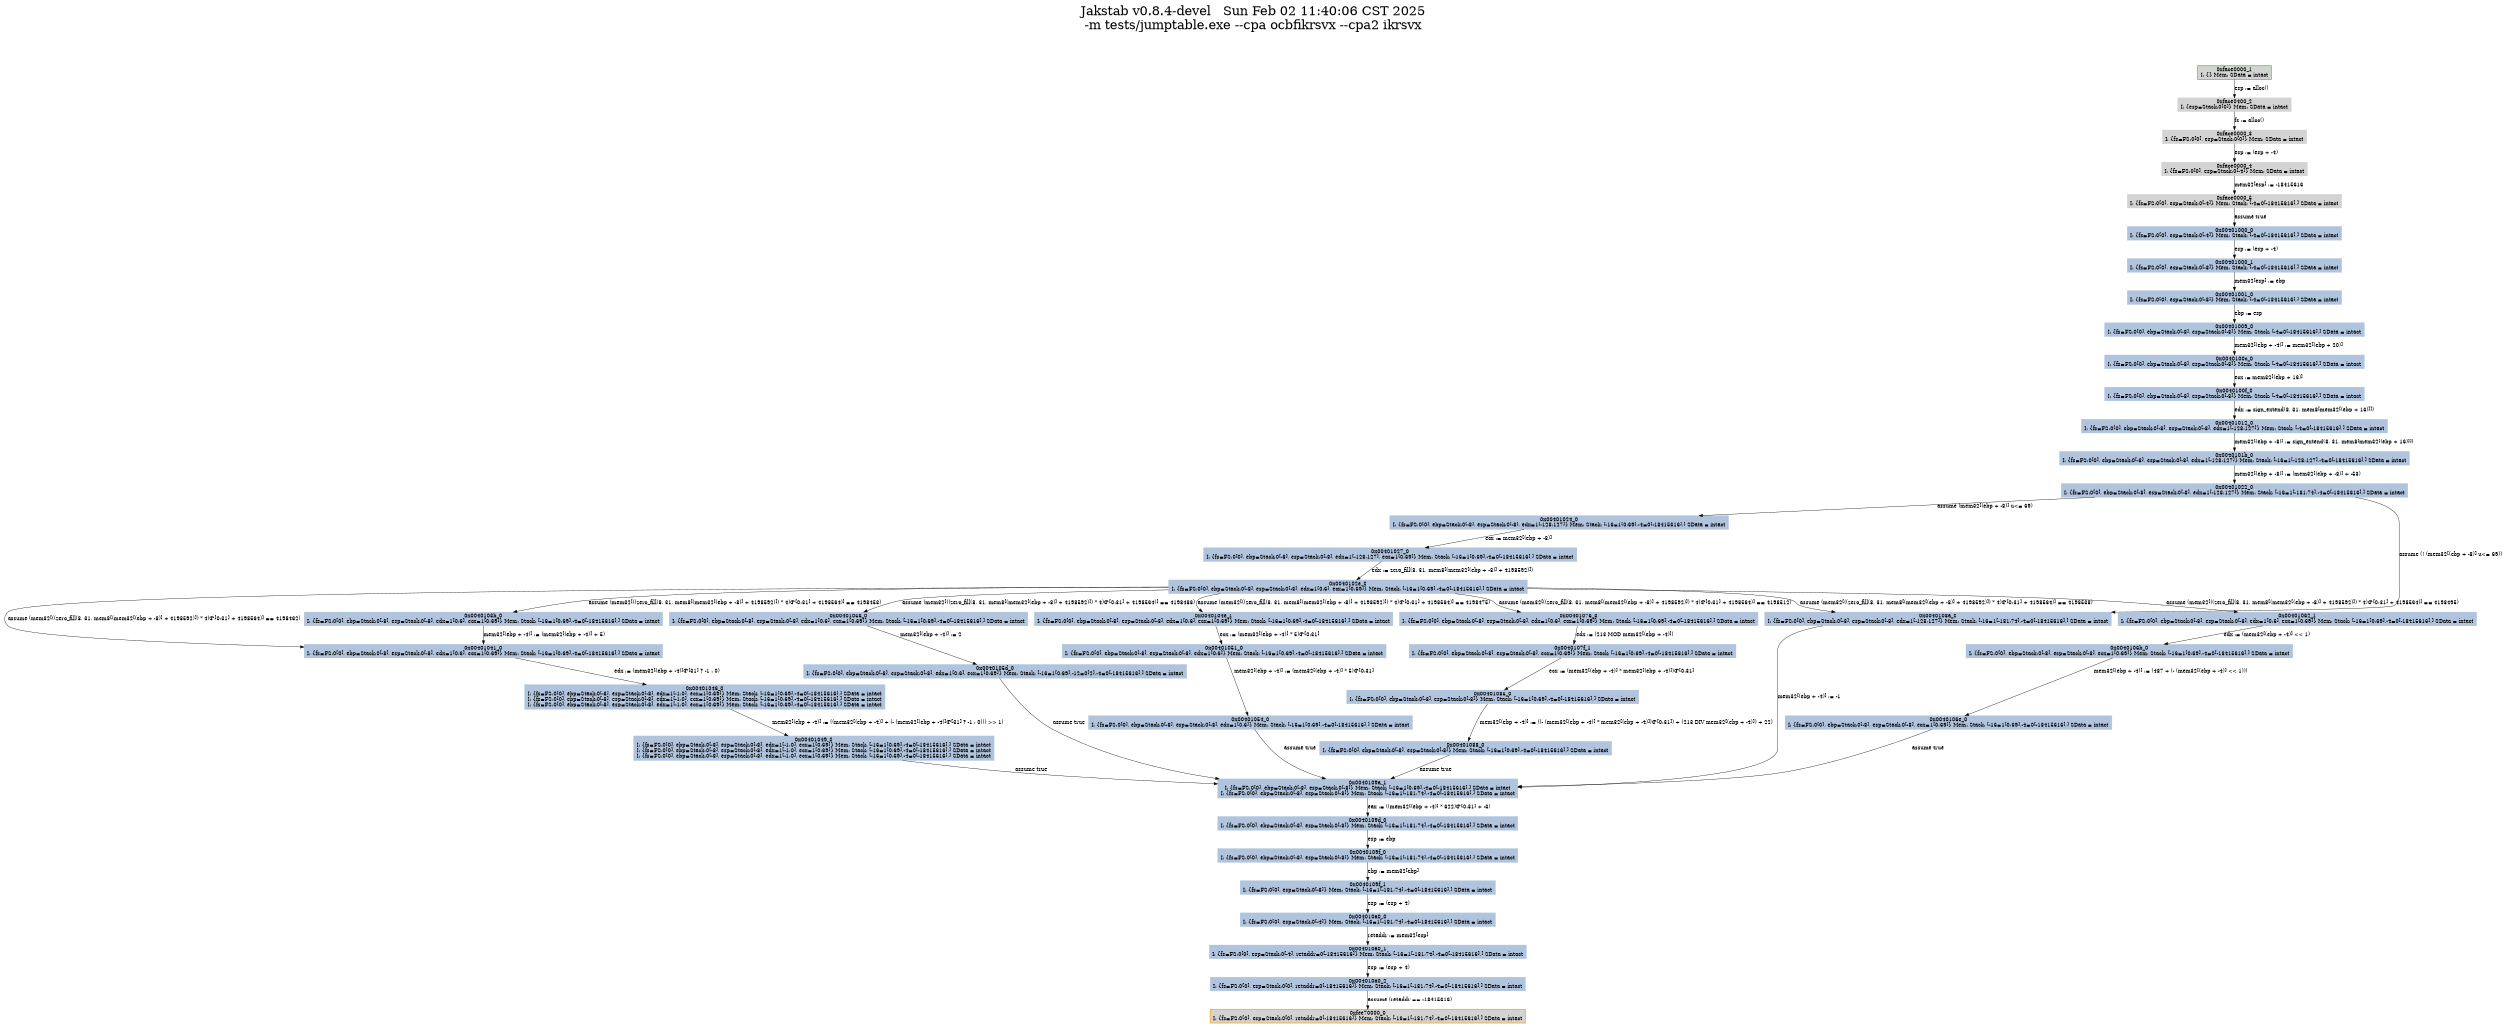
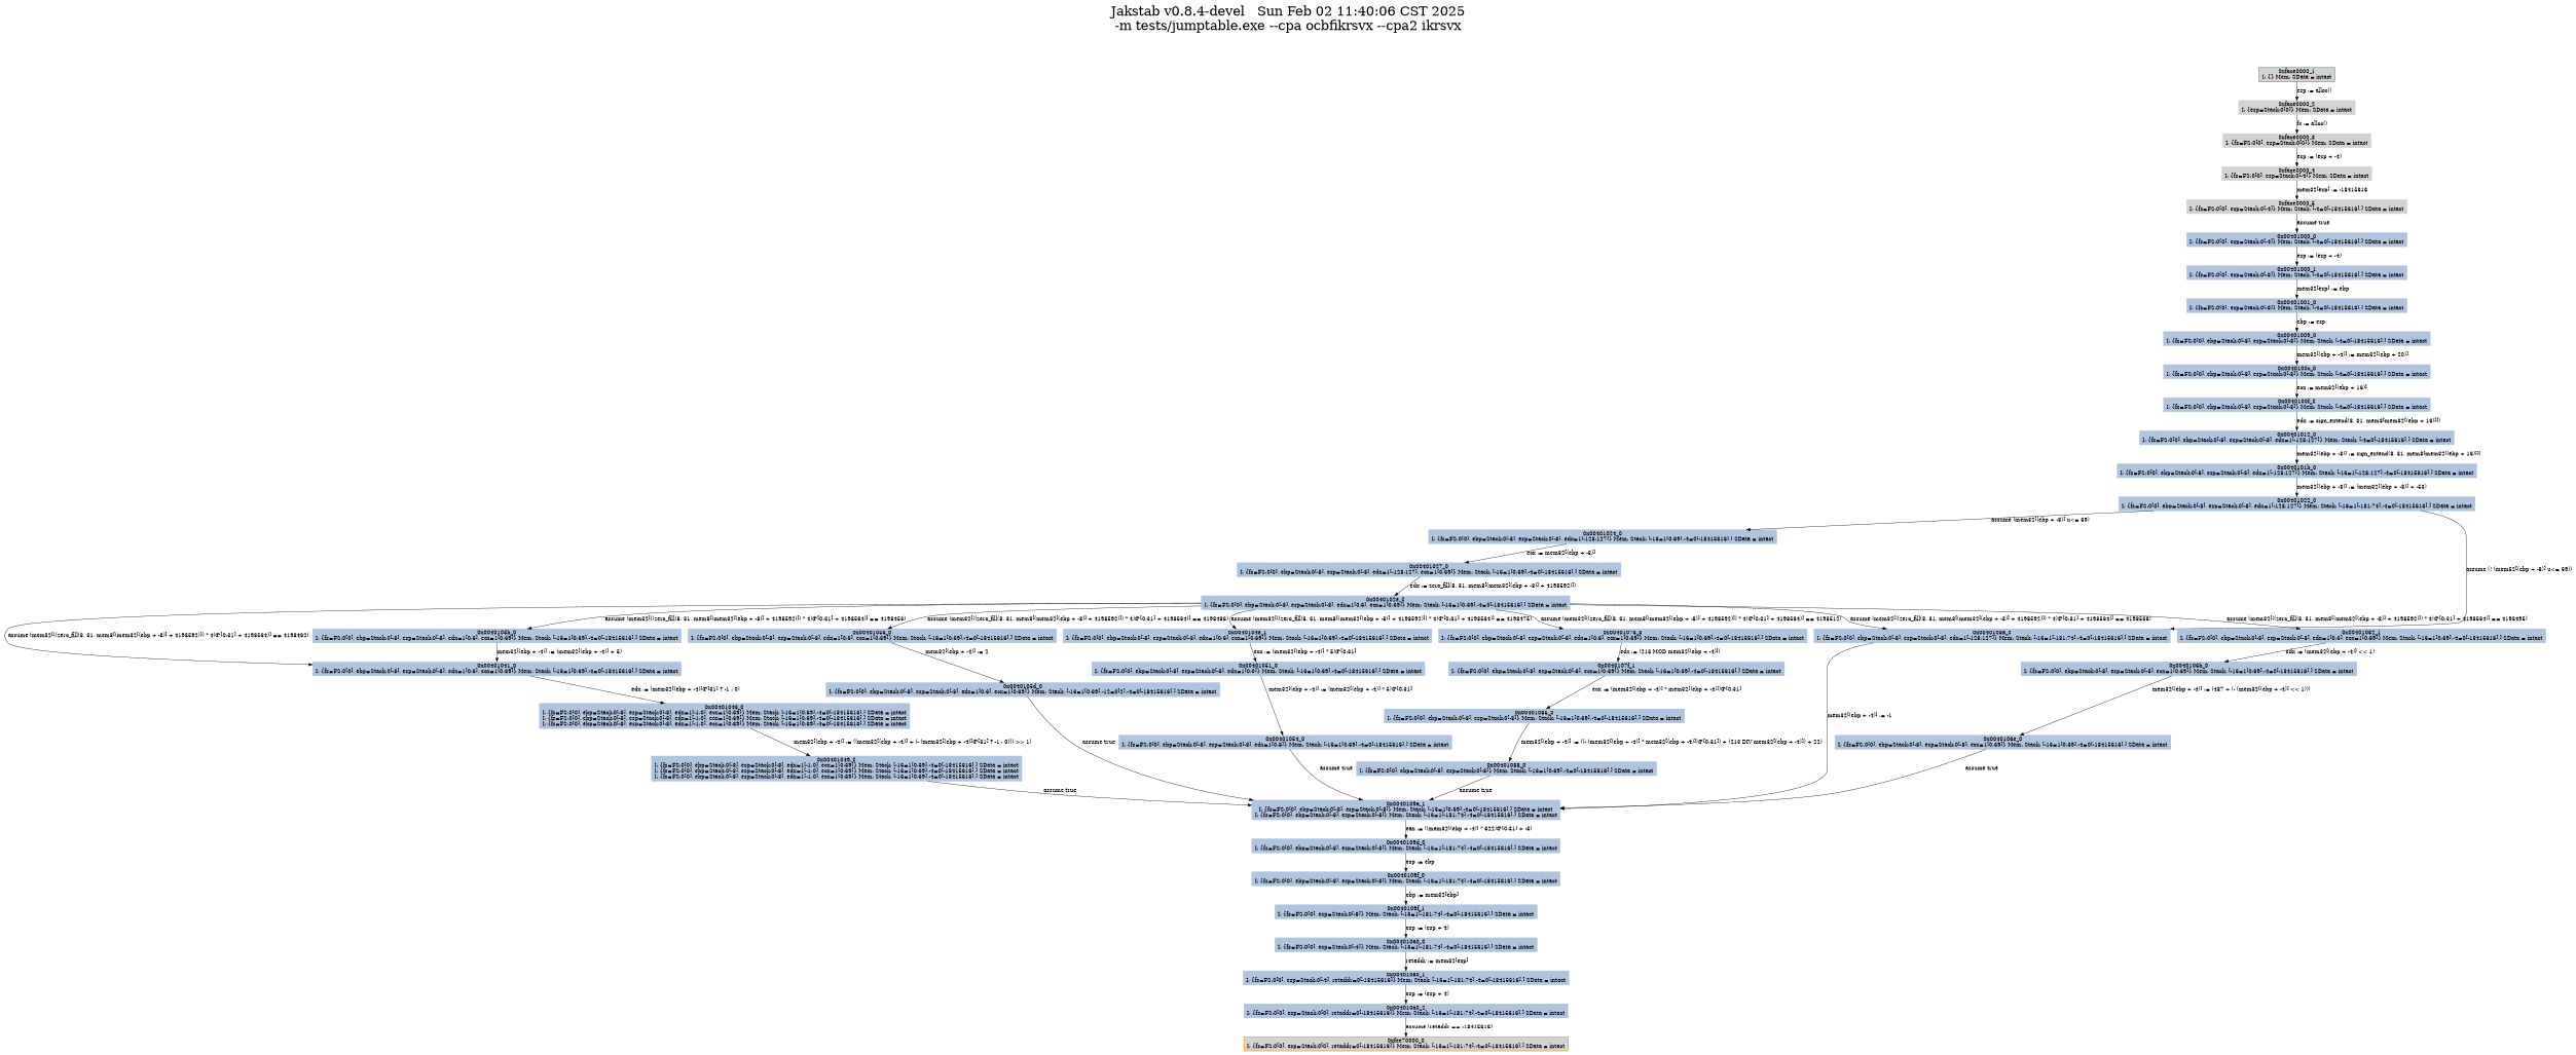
  digraph {
    fontsize=35
    label="Jakstab v0.8.4-devel   Sun Feb 02 11:40:06 CST 2025\n-m tests/jumptable.exe --cpa ocbfikrsvx --cpa2 ikrsvx"
    labelloc=t
    node [color=lightsteelblue fillcolor=lightsteelblue shape=rectangle style=filled]
    edge [color="#000000"]
    n1 [label="0x0040109f_0\nI: {fs=FS:0[0], ebp=Stack:0[-8], esp=Stack:0[-8]} Mem: Stack: [-16=1[-181;74],-4=0[-18415616],] SData = intact\n"]
    n2 [label="0x0040109f_1\nI: {fs=FS:0[0], esp=Stack:0[-8]} Mem: Stack: [-16=1[-181;74],-4=0[-18415616],] SData = intact\n"]
    n3 [label="0x00401000_1\nI: {fs=FS:0[0], esp=Stack:0[-8]} Mem: Stack: [-4=0[-18415616],] SData = intact\n"]
    n4 [label="0x00401001_0\nI: {fs=FS:0[0], esp=Stack:0[-8]} Mem: Stack: [-4=0[-18415616],] SData = intact\n"]
    n5 [label="0x00401000_0\nI: {fs=FS:0[0], esp=Stack:0[-4]} Mem: Stack: [-4=0[-18415616],] SData = intact\n"]
    n6 [label="0x0040101b_0\nI: {fs=FS:0[0], ebp=Stack:0[-8], esp=Stack:0[-8], edx=1[-128;127]} Mem: Stack: [-16=1[-128;127],-4=0[-18415616],] SData = intact\n"]
    n7 [label="0x00401022_0\nI: {fs=FS:0[0], ebp=Stack:0[-8], esp=Stack:0[-8], edx=1[-128;127]} Mem: Stack: [-16=1[-181;74],-4=0[-18415616],] SData = intact\n"]
    n8 [label="0x004010a0_0\nI: {fs=FS:0[0], esp=Stack:0[-4]} Mem: Stack: [-16=1[-181;74],-4=0[-18415616],] SData = intact\n"]
    n9 [label="0x0040109d_0\nI: {fs=FS:0[0], ebp=Stack:0[-8], esp=Stack:0[-8]} Mem: Stack: [-16=1[-181;74],-4=0[-18415616],] SData = intact\n"]
    n10 [label="0x0040105d_0\nI: {fs=FS:0[0], ebp=Stack:0[-8], esp=Stack:0[-8], edx=1[0;6], ecx=1[0;69]} Mem: Stack: [-16=1[0;69],-12=0[2],-4=0[-18415616],] SData = intact\n"]
    n11 [label="0x0040109a_1\nI: {fs=FS:0[0], ebp=Stack:0[-8], esp=Stack:0[-8]} Mem: Stack: [-16=1[0;69],-4=0[-18415616],] SData = intact\nI: {fs=FS:0[0], ebp=Stack:0[-8], esp=Stack:0[-8]} Mem: Stack: [-16=1[-181;74],-4=0[-18415616],] SData = intact\n"]
    n12 [label="0x00401076_3\nI: {fs=FS:0[0], ebp=Stack:0[-8], esp=Stack:0[-8], edx=1[0;6], ecx=1[0;69]} Mem: Stack: [-16=1[0;69],-4=0[-18415616],] SData = intact\n"]
    n13 [label="0x0040107f_1\nI: {fs=FS:0[0], ebp=Stack:0[-8], esp=Stack:0[-8], ecx=1[0;69]} Mem: Stack: [-16=1[0;69],-4=0[-18415616],] SData = intact\n"]
    n14 [label="0x0040100f_0\nI: {fs=FS:0[0], ebp=Stack:0[-8], esp=Stack:0[-8]} Mem: Stack: [-4=0[-18415616],] SData = intact\n"]
    n15 [label="0x00401012_0\nI: {fs=FS:0[0], ebp=Stack:0[-8], esp=Stack:0[-8], edx=1[-128;127]} Mem: Stack: [-4=0[-18415616],] SData = intact\n"]
    n16 [label="0x00401051_0\nI: {fs=FS:0[0], ebp=Stack:0[-8], esp=Stack:0[-8], edx=1[0;6]} Mem: Stack: [-16=1[0;69],-4=0[-18415616],] SData = intact\n"]
    n17 [label="0x00401054_0\nI: {fs=FS:0[0], ebp=Stack:0[-8], esp=Stack:0[-8], edx=1[0;6]} Mem: Stack: [-16=1[0;69],-4=0[-18415616],] SData = intact\n"]
    n18 [label="0x0040102e_0\nI: {fs=FS:0[0], ebp=Stack:0[-8], esp=Stack:0[-8], edx=1[0;6], ecx=1[0;69]} Mem: Stack: [-16=1[0;69],-4=0[-18415616],] SData = intact\n"]
    n19 [label="0x00401041_0\nI: {fs=FS:0[0], ebp=Stack:0[-8], esp=Stack:0[-8], edx=1[0;6], ecx=1[0;69]} Mem: Stack: [-16=1[0;69],-4=0[-18415616],] SData = intact\n"]
    n20 [label="0x00401062_1\nI: {fs=FS:0[0], ebp=Stack:0[-8], esp=Stack:0[-8], edx=1[0;6], ecx=1[0;69]} Mem: Stack: [-16=1[0;69],-4=0[-18415616],] SData = intact\n"]
    n21 [label="0x0040103b_0\nI: {fs=FS:0[0], ebp=Stack:0[-8], esp=Stack:0[-8], edx=1[0;6], ecx=1[0;69]} Mem: Stack: [-16=1[0;69],-4=0[-18415616],] SData = intact\n"]
    n22 [label="0x00401056_0\nI: {fs=FS:0[0], ebp=Stack:0[-8], esp=Stack:0[-8], edx=1[0;6], ecx=1[0;69]} Mem: Stack: [-16=1[0;69],-4=0[-18415616],] SData = intact\n"]
    n23 [label="0x0040104e_1\nI: {fs=FS:0[0], ebp=Stack:0[-8], esp=Stack:0[-8], edx=1[0;6], ecx=1[0;69]} Mem: Stack: [-16=1[0;69],-4=0[-18415616],] SData = intact\n"]
    n24 [label="0x0040108a_0\nI: {fs=FS:0[0], ebp=Stack:0[-8], esp=Stack:0[-8], edx=1[-128;127]} Mem: Stack: [-16=1[-181;74],-4=0[-18415616],] SData = intact\n"]
    n25 [label="0x0040106e_0\nI: {fs=FS:0[0], ebp=Stack:0[-8], esp=Stack:0[-8], ecx=1[0;69]} Mem: Stack: [-16=1[0;69],-4=0[-18415616],] SData = intact\n"]
    n26 [label="0x00401009_0\nI: {fs=FS:0[0], ebp=Stack:0[-8], esp=Stack:0[-8]} Mem: Stack: [-4=0[-18415616],] SData = intact\n"]
    n27 [label="0x0040100c_0\nI: {fs=FS:0[0], ebp=Stack:0[-8], esp=Stack:0[-8]} Mem: Stack: [-4=0[-18415616],] SData = intact\n"]
    n28 [label="0x00401049_0\nI: {fs=FS:0[0], ebp=Stack:0[-8], esp=Stack:0[-8], edx=1[-1;0], ecx=1[0;69]} Mem: Stack: [-16=1[0;69],-4=0[-18415616],] SData = intact\nI: {fs=FS:0[0], ebp=Stack:0[-8], esp=Stack:0[-8], edx=1[-1;0], ecx=1[0;69]} Mem: Stack: [-16=1[0;69],-4=0[-18415616],] SData = intact\nI: {fs=FS:0[0], ebp=Stack:0[-8], esp=Stack:0[-8], edx=1[-1;0], ecx=1[0;69]} Mem: Stack: [-16=1[0;69],-4=0[-18415616],] SData = intact\n"]
    n29 [label="0x00401024_0\nI: {fs=FS:0[0], ebp=Stack:0[-8], esp=Stack:0[-8], edx=1[-128;127]} Mem: Stack: [-16=1[0;69],-4=0[-18415616],] SData = intact\n"]
    n30 [label="0x00401027_0\nI: {fs=FS:0[0], ebp=Stack:0[-8], esp=Stack:0[-8], edx=1[-128;127], ecx=1[0;69]} Mem: Stack: [-16=1[0;69],-4=0[-18415616],] SData = intact\n"]
    n31 [label="0x00401085_0\nI: {fs=FS:0[0], ebp=Stack:0[-8], esp=Stack:0[-8]} Mem: Stack: [-16=1[0;69],-4=0[-18415616],] SData = intact\n"]
    n32 [label="0x00401088_0\nI: {fs=FS:0[0], ebp=Stack:0[-8], esp=Stack:0[-8]} Mem: Stack: [-16=1[0;69],-4=0[-18415616],] SData = intact\n"]
    n33 [label="0x00401046_0\nI: {fs=FS:0[0], ebp=Stack:0[-8], esp=Stack:0[-8], edx=1[-1;0], ecx=1[0;69]} Mem: Stack: [-16=1[0;69],-4=0[-18415616],] SData = intact\nI: {fs=FS:0[0], ebp=Stack:0[-8], esp=Stack:0[-8], edx=1[-1;0], ecx=1[0;69]} Mem: Stack: [-16=1[0;69],-4=0[-18415616],] SData = intact\nI: {fs=FS:0[0], ebp=Stack:0[-8], esp=Stack:0[-8], edx=1[-1;0], ecx=1[0;69]} Mem: Stack: [-16=1[0;69],-4=0[-18415616],] SData = intact\n"]
    n34 [label="0x004010a0_1\nI: {fs=FS:0[0], esp=Stack:0[-4], retaddr=0[-18415616]} Mem: Stack: [-16=1[-181;74],-4=0[-18415616],] SData = intact\n"]
    n35 [label="0x004010a0_2\nI: {fs=FS:0[0], esp=Stack:0[0], retaddr=0[-18415616]} Mem: Stack: [-16=1[-181;74],-4=0[-18415616],] SData = intact\n"]
    n36 [label="0x0040106b_0\nI: {fs=FS:0[0], ebp=Stack:0[-8], esp=Stack:0[-8], ecx=1[0;69]} Mem: Stack: [-16=1[0;69],-4=0[-18415616],] SData = intact\n"]
    n37 [color=orange fillcolor=lightgrey label="0xfee70000_0\nI: {fs=FS:0[0], esp=Stack:0[0], retaddr=0[-18415616]} Mem: Stack: [-16=1[-181;74],-4=0[-18415616],] SData = intact\n" style="filled,bold"]
    n38 [color=green fillcolor=lightgrey label="0xface0000_1\nI: {} Mem: SData = intact\n" style="filled,bold"]
-   n39 [color=lightgrey fillcolor=lightgrey label="0xface0400_2\nI: {esp=Stack:0[0]} Mem: SData = intact\n"]
+   n39 [color=lightgrey fillcolor=lightgrey label="0xface0000_2\nI: {esp=Stack:0[0]} Mem: SData = intact\n"]
    n40 [color=lightgrey fillcolor=lightgrey label="0xface0000_4\nI: {fs=FS:0[0], esp=Stack:0[-4]} Mem: SData = intact\n"]
    n41 [color=lightgrey fillcolor=lightgrey label="0xface0000_5\nI: {fs=FS:0[0], esp=Stack:0[-4]} Mem: Stack: [-4=0[-18415616],] SData = intact\n"]
    n42 [color=lightgrey fillcolor=lightgrey label="0xface0000_3\nI: {fs=FS:0[0], esp=Stack:0[0]} Mem: SData = intact\n"]
    n1 -> n2 [label="ebp := mem32[ebp]"]
    n2 -> n8 [label="esp := (esp + 4)"]
    n3 -> n4 [label="mem32[esp] := ebp"]
    n4 -> n26 [label="ebp := esp"]
    n5 -> n3 [label="esp := (esp + -4)"]
    n6 -> n7 [label="mem32[(ebp + -8)] := (mem32[(ebp + -8)] + -53)"]
    n7 -> n24 [label="assume (! (mem32[(ebp + -8)] u<= 69))"]
    n7 -> n29 [label="assume (mem32[(ebp + -8)] u<= 69)"]
    n8 -> n34 [label="retaddr := mem32[esp]"]
    n9 -> n1 [label="esp := ebp"]
    n10 -> n11 [label="assume true"]
    n11 -> n9 [label="eax := ((mem32[(ebp + -4)] * 622)@[0:31] + -3)"]
    n12 -> n13 [label="edx := (213 MOD mem32[(ebp + -4)])"]
    n13 -> n31 [label="ecx := (mem32[(ebp + -4)] * mem32[(ebp + -4)])@[0:31]"]
    n14 -> n15 [label="edx := sign_extend(8, 31, mem8[mem32[(ebp + 16)]])"]
    n15 -> n6 [label="mem32[(ebp + -8)] := sign_extend(8, 31, mem8[mem32[(ebp + 16)]])"]
    n16 -> n17 [label="mem32[(ebp + -4)] := (mem32[(ebp + -4)] * 5)@[0:31]"]
    n17 -> n11 [label="assume true"]
    n18 -> n12 [label="assume (mem32[((zero_fill(8, 31, mem8[(mem32[(ebp + -8)] + 4198592)]) * 4)@[0:31] + 4198564)] == 4198512)"]
    n18 -> n19 [label="assume (mem32[((zero_fill(8, 31, mem8[(mem32[(ebp + -8)] + 4198592)]) * 4)@[0:31] + 4198564)] == 4198462)"]
    n18 -> n20 [label="assume (mem32[((zero_fill(8, 31, mem8[(mem32[(ebp + -8)] + 4198592)]) * 4)@[0:31] + 4198564)] == 4198495)"]
    n18 -> n21 [label="assume (mem32[((zero_fill(8, 31, mem8[(mem32[(ebp + -8)] + 4198592)]) * 4)@[0:31] + 4198564)] == 4198453)"]
    n18 -> n22 [label="assume (mem32[((zero_fill(8, 31, mem8[(mem32[(ebp + -8)] + 4198592)]) * 4)@[0:31] + 4198564)] == 4198486)"]
    n18 -> n23 [label="assume (mem32[((zero_fill(8, 31, mem8[(mem32[(ebp + -8)] + 4198592)]) * 4)@[0:31] + 4198564)] == 4198475)"]
    n18 -> n24 [label="assume (mem32[((zero_fill(8, 31, mem8[(mem32[(ebp + -8)] + 4198592)]) * 4)@[0:31] + 4198564)] == 4198538)"]
    n19 -> n33 [label="edx := (mem32[(ebp + -4)]@[31] ? -1 : 0)"]
    n20 -> n36 [label="edx := (mem32[(ebp + -4)] << 1)"]
    n21 -> n19 [label="mem32[(ebp + -4)] := (mem32[(ebp + -4)] + 5)"]
    n22 -> n10 [label="mem32[(ebp + -4)] := 2"]
    n23 -> n16 [label="ecx := (mem32[(ebp + -4)] * 5)@[0:31]"]
    n24 -> n11 [label="mem32[(ebp + -4)] := -1"]
    n25 -> n11 [label="assume true"]
    n26 -> n27 [label="mem32[(ebp + -4)] := mem32[(ebp + 20)]"]
    n27 -> n14 [label="ecx := mem32[(ebp + 16)]"]
    n28 -> n11 [label="assume true"]
    n29 -> n30 [label="ecx := mem32[(ebp + -8)]"]
    n30 -> n18 [label="edx := zero_fill(8, 31, mem8[(mem32[(ebp + -8)] + 4198592)])"]
    n31 -> n32 [label="mem32[(ebp + -4)] := ((- (mem32[(ebp + -4)] * mem32[(ebp + -4)])@[0:31]) + (213 DIV mem32[(ebp + -4)]) + 22)"]
    n32 -> n11 [label="assume true"]
    n33 -> n28 [label="mem32[(ebp + -4)] := ((mem32[(ebp + -4)] + (- (mem32[(ebp + -4)]@[31] ? -1 : 0))) >> 1)"]
    n34 -> n35 [label="esp := (esp + 4)"]
    n35 -> n37 [label="assume (retaddr == -18415616)"]
    n36 -> n25 [label="mem32[(ebp + -4)] := (487 + (- (mem32[(ebp + -4)] << 1)))"]
    n38 -> n39 [label="esp := alloc()"]
    n39 -> n42 [label="fs := alloc()"]
    n40 -> n41 [label="mem32[esp] := -18415616"]
    n41 -> n5 [label="assume true"]
    n42 -> n40 [label="esp := (esp + -4)"]
  }
